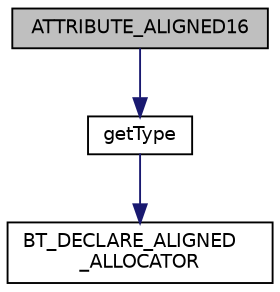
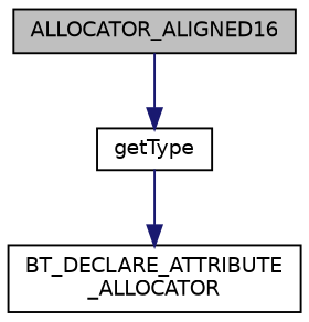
  digraph {
    rankdir=TB
    node [color=black fillcolor=white fontname=Helvetica fontsize=10 shape=record style=filled]
    edge [color=midnightblue fontname=Helvetica fontsize=10 labelfontname=Helvetica labelfontsize=10 style=solid]
-   n1 [fillcolor=grey75 fontcolor=black height=0.2 label=ATTRIBUTE_ALIGNED16 width=0.4]
+   n1 [fillcolor=grey75 fontcolor=black height=0.2 label=ALLOCATOR_ALIGNED16 width=0.4]
    n2 [height=0.2 label=getType width=0.4]
-   n3 [height=0.2 label="BT_DECLARE_ALIGNED\l_ALLOCATOR" width=0.4]
+   n3 [height=0.2 label="BT_DECLARE_ATTRIBUTE\l_ALLOCATOR" width=0.4]
    n1 -> n2
    n2 -> n3
  }
